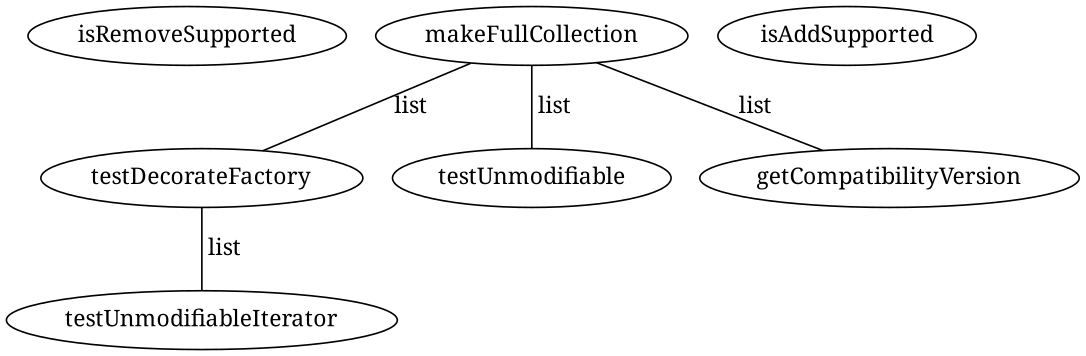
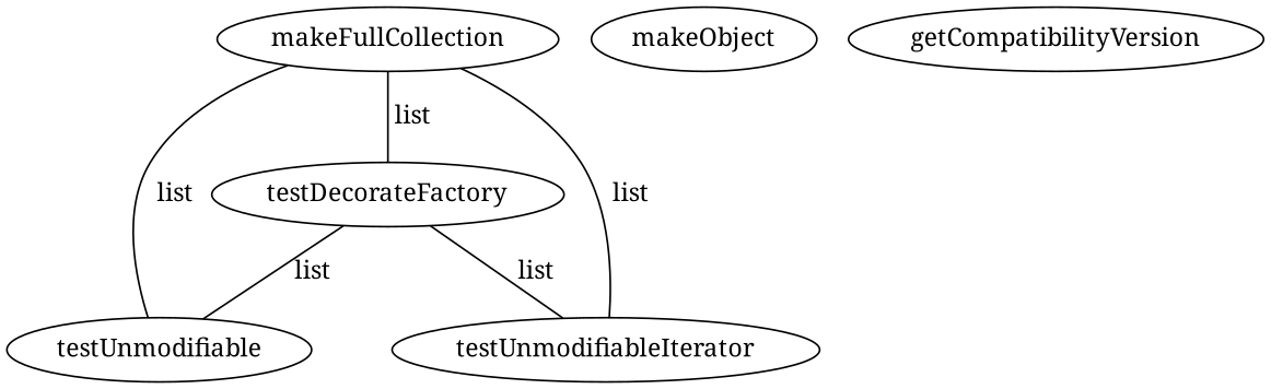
  digraph {
    fontname="Noto Serif"
    node [fontname="Noto Serif"]
    edge [dir=none fontname="Noto Serif"]
-   isRemoveSupported
    makeFullCollection
    testDecorateFactory
    testUnmodifiable
    testUnmodifiableIterator
+   makeObject
    getCompatibilityVersion
-   isAddSupported
    makeFullCollection -> testDecorateFactory [label=" list"]
    makeFullCollection -> testUnmodifiable [label=" list"]
-   makeFullCollection -> getCompatibilityVersion [label=" list"]
+   makeFullCollection -> testUnmodifiableIterator [label=" list"]
+   testDecorateFactory -> testUnmodifiable [label=" list"]
    testDecorateFactory -> testUnmodifiableIterator [label=" list"]
  }
